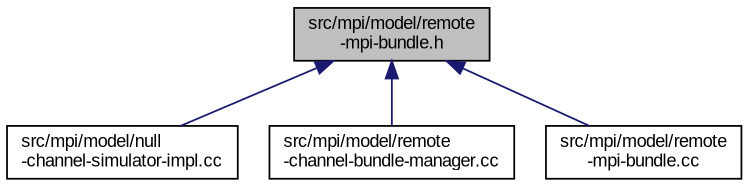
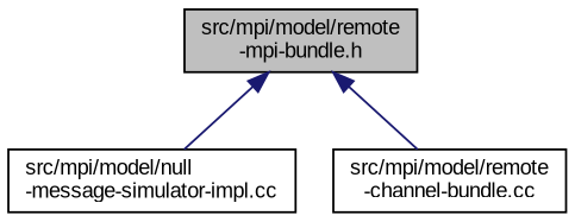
  digraph {
    fontname="Liberation Sans"
    node [color=black fillcolor=white fontname="Liberation Sans" fontsize=10 shape=record style=filled]
    edge [color=midnightblue dir=back fontname="Liberation Sans" fontsize=10 labelfontname=Helvetica labelfontsize=10 style=solid]
    n1 [fillcolor=grey75 fontcolor=black height=0.2 label="src/mpi/model/remote\l-mpi-bundle.h" width=0.4]
-   n2 [height=0.2 label="src/mpi/model/null\l-channel-simulator-impl.cc" width=0.4]
-   n3 [height=0.2 label="src/mpi/model/remote\l-channel-bundle-manager.cc" width=0.4]
-   n4 [height=0.2 label="src/mpi/model/remote\l-mpi-bundle.cc" width=0.4]
+   n2 [height=0.2 label="src/mpi/model/null\l-message-simulator-impl.cc" width=0.4]
+   n4 [height=0.2 label="src/mpi/model/remote\l-channel-bundle.cc" width=0.4]
    n1 -> n2
-   n1 -> n3
    n1 -> n4
  }
